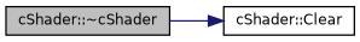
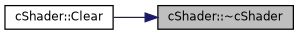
  digraph {
    rankdir=LR
    node [color=black fontname=Helvetica fontsize=10 shape=record style=filled]
    n1 [fillcolor=grey75 fontcolor=black height=0.2 label="cShader::~cShader" width=0.4]
    n2 [fillcolor=white height=0.2 label="cShader::Clear" width=0.4]
-   n1 -> n2 [color=midnightblue fontname=Helvetica fontsize=10 labelfontname=Helvetica labelfontsize=10 style=solid]
+   n2 -> n1 [color=midnightblue fontname=Helvetica fontsize=10 labelfontname=Helvetica labelfontsize=10 style=solid]
  }
